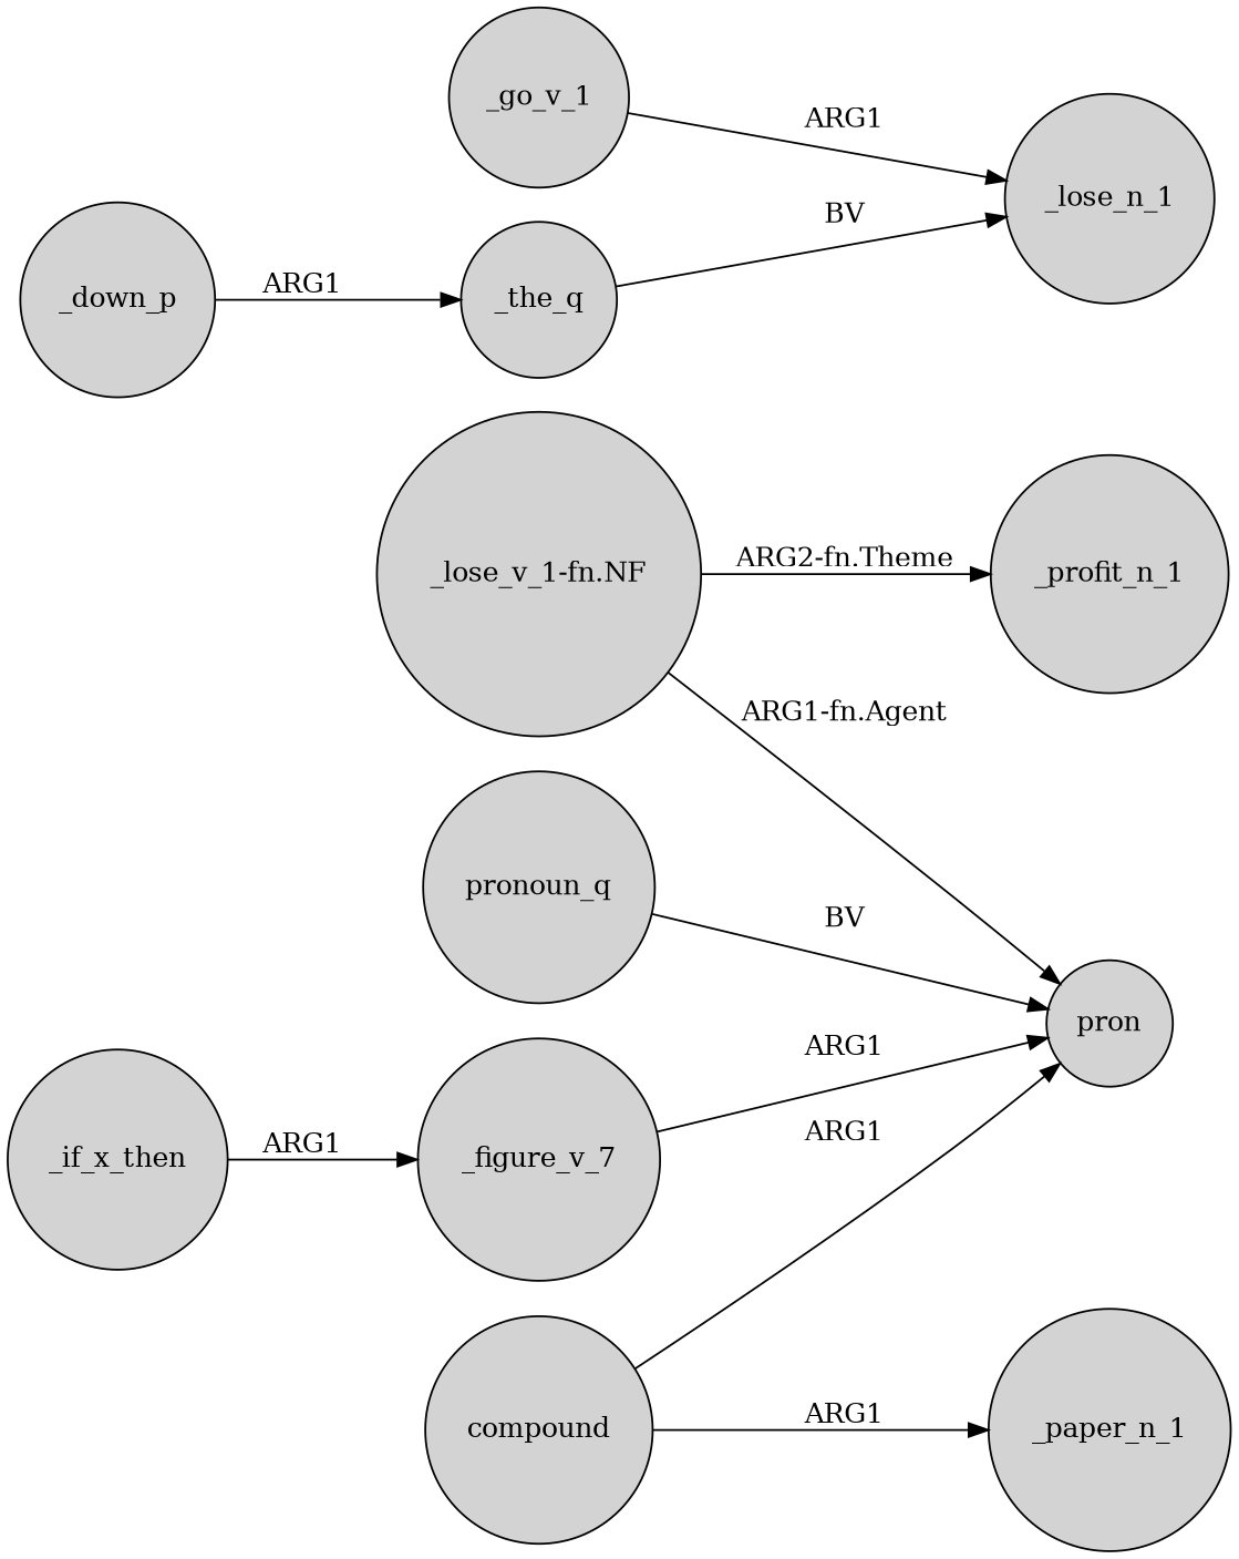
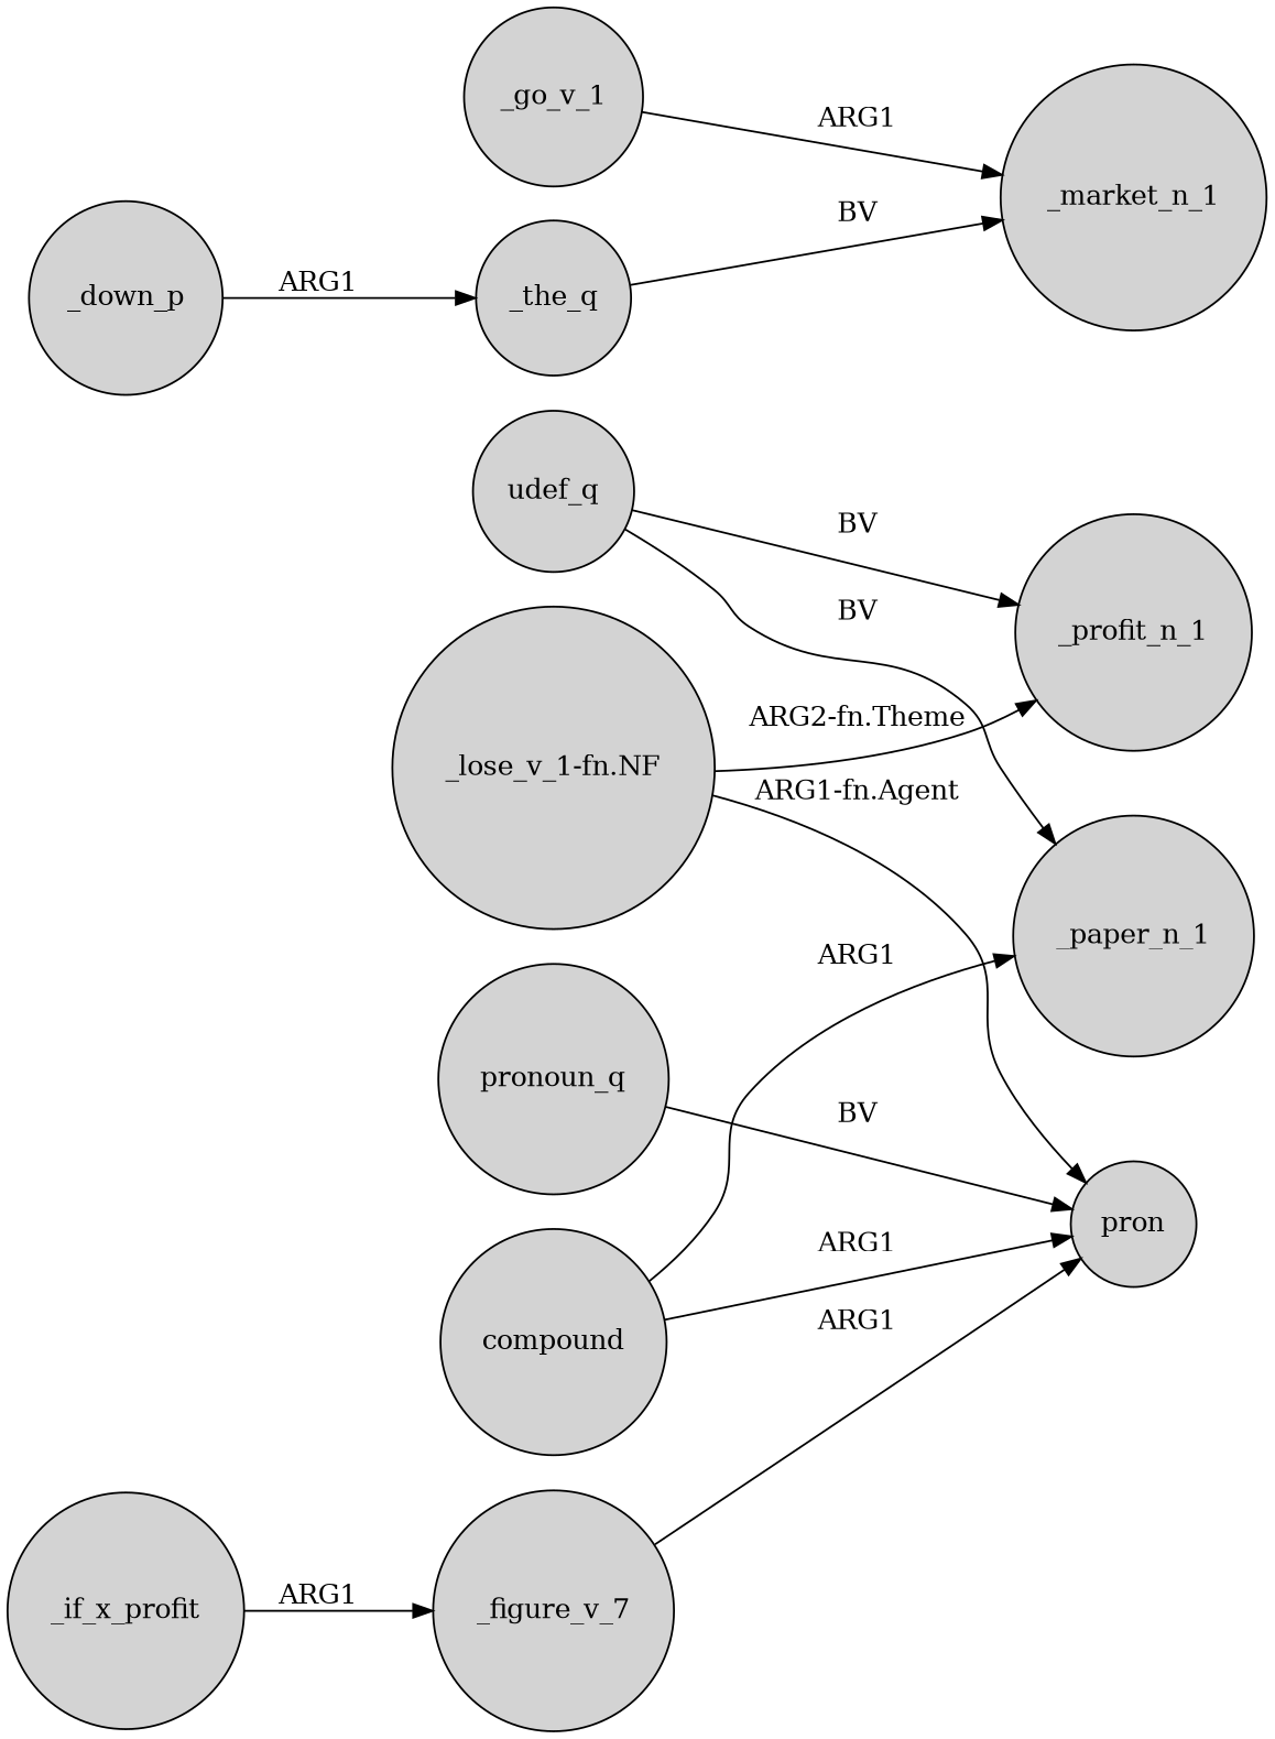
  digraph {
    rankdir=LR
    node [shape=circle style=filled]
    "_lose_v_1-fn.NF"
    _profit_n_1
    pron
    compound
    _paper_n_1
    n6 [label=_figure_v_7]
-   _if_x_then
+   _if_x_then [label=_if_x_profit]
    _go_v_1
-   _market_n_1 [label=_lose_n_1]
+   _market_n_1
+   udef_q
    _the_q
    _down_p
    pronoun_q
    "_lose_v_1-fn.NF" -> _profit_n_1 [label="ARG2-fn.Theme"]
    "_lose_v_1-fn.NF" -> pron [label="ARG1-fn.Agent"]
    compound -> pron [label=ARG1]
    compound -> _paper_n_1 [label=ARG1]
    n6 -> pron [label=ARG1]
    _if_x_then -> n6 [label=ARG1]
    _go_v_1 -> _market_n_1 [label=ARG1]
+   udef_q -> _profit_n_1 [label=BV]
+   udef_q -> _paper_n_1 [label=BV]
    _the_q -> _market_n_1 [label=BV]
    _down_p -> _the_q [label=ARG1]
    pronoun_q -> pron [label=BV]
  }
